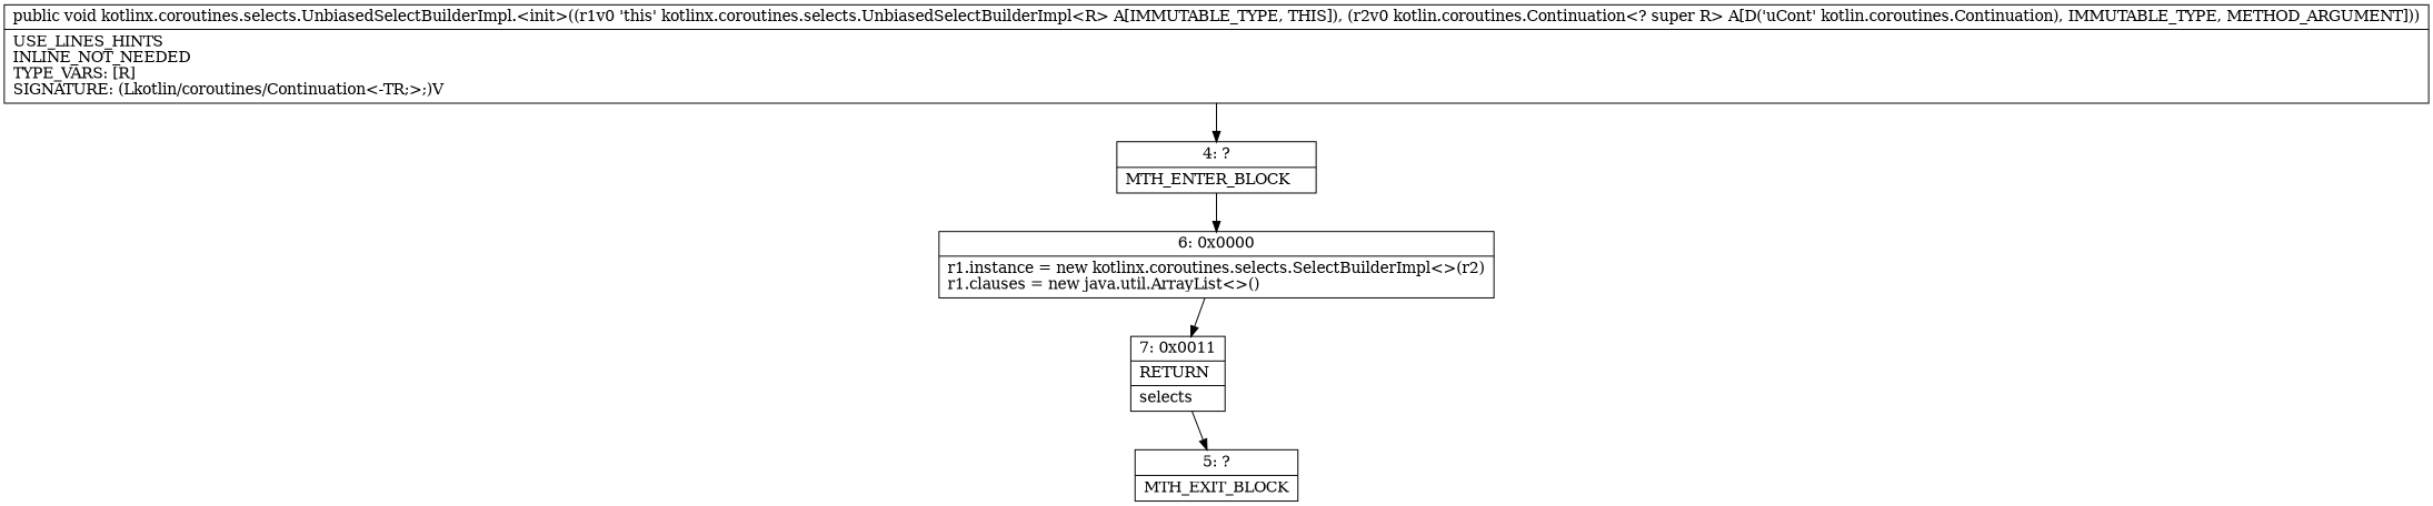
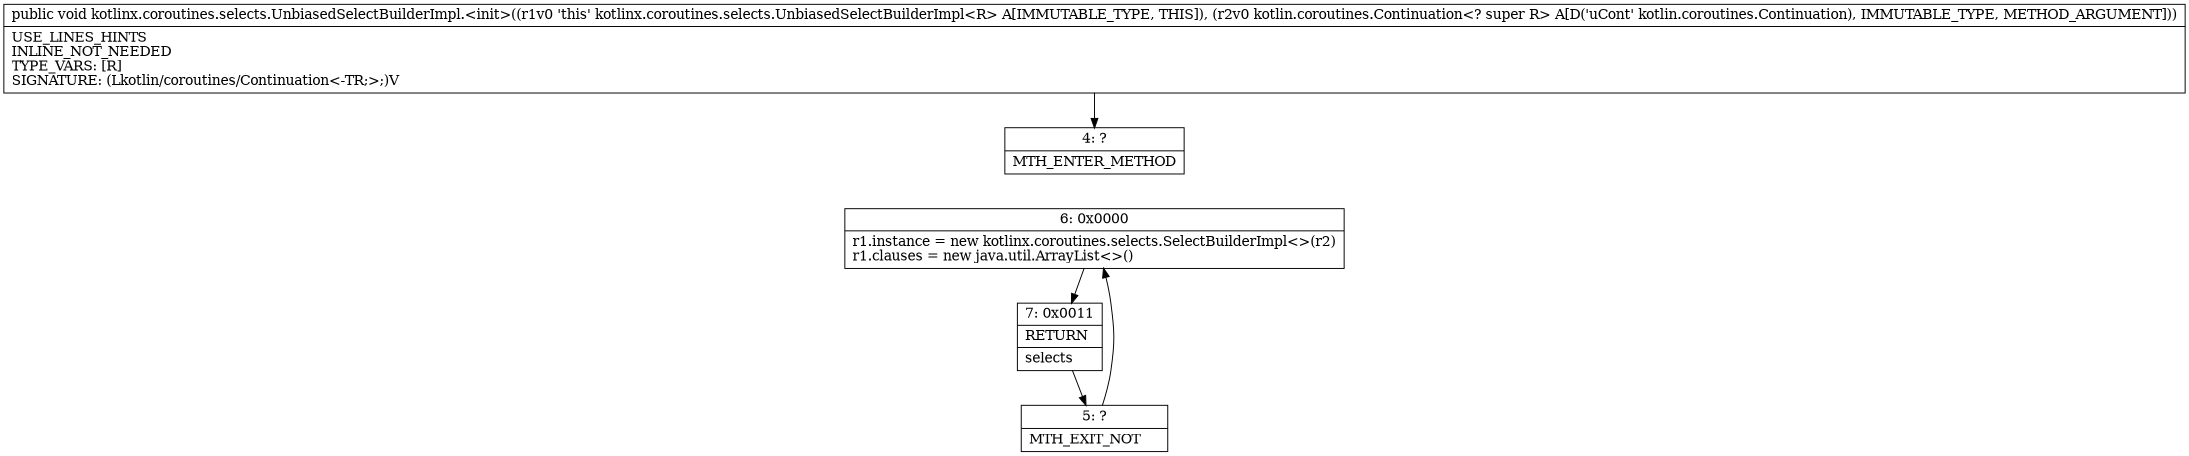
  digraph {
    node [shape=record]
-   n1 [label="{4\:\ ?|MTH_ENTER_BLOCK\l}"]
+   n1 [label="{4\:\ ?|MTH_ENTER_METHOD\l}"]
    n2 [label="{6\:\ 0x0000|r1.instance = new kotlinx.coroutines.selects.SelectBuilderImpl\<\>(r2)\lr1.clauses = new java.util.ArrayList\<\>()\l}"]
    n3 [label="{7\:\ 0x0011|RETURN\l|selects\l}"]
-   n4 [label="{5\:\ ?|MTH_EXIT_BLOCK\l}"]
+   n4 [label="{5\:\ ?|MTH_EXIT_NOT\l}"]
    n5 [label="{public void kotlinx.coroutines.selects.UnbiasedSelectBuilderImpl.\<init\>((r1v0 'this' kotlinx.coroutines.selects.UnbiasedSelectBuilderImpl\<R\> A[IMMUTABLE_TYPE, THIS]), (r2v0 kotlin.coroutines.Continuation\<? super R\> A[D('uCont' kotlin.coroutines.Continuation), IMMUTABLE_TYPE, METHOD_ARGUMENT]))  | USE_LINES_HINTS\lINLINE_NOT_NEEDED\lTYPE_VARS: [R]\lSIGNATURE: (Lkotlin\/coroutines\/Continuation\<\-TR;\>;)V\l}"]
-   n1 -> n2
+   n4 -> n2
    n2 -> n3
    n3 -> n4
    n5 -> n1
  }
